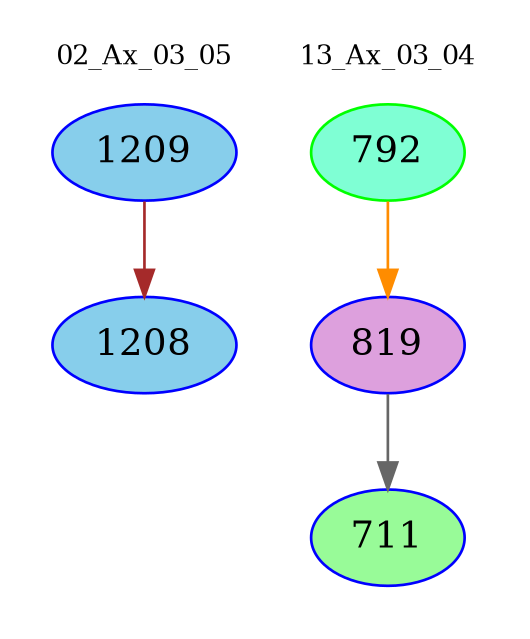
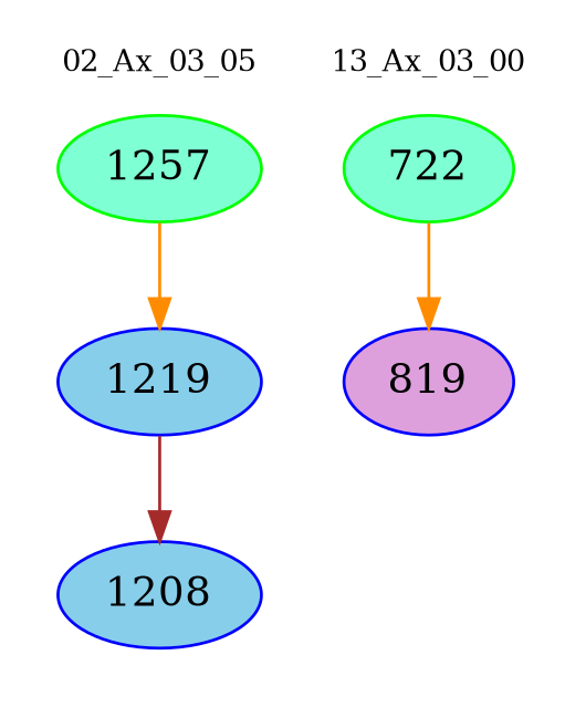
  digraph {
    node [color=blue fillcolor=aquamarine style=filled]
    edge [color=darkorange]
-   n2 [fillcolor=skyblue label=1209]
+   n1 [color=green label=1257]
+   n2 [fillcolor=skyblue label=1219]
    n3 [fillcolor=skyblue label=1208]
-   n4 [color=green label=792]
+   n4 [color=green label=722]
    n5 [fillcolor=plum label=819]
-   n6 [fillcolor=palegreen label=711]
    subgraph cluster_1 {
      color=white
      fontsize=10
      label="02_Ax_03_05"
+     n1
      n2
      n3
    }
    subgraph cluster_2 {
      color=white
      fontsize=10
-     label="13_Ax_03_04"
+     label="13_Ax_03_00"
      n4
      n5
-     n6
    }
+   n1 -> n2
    n2 -> n3 [color=brown]
    n4 -> n5
-   n5 -> n6 [color=gray40]
  }
